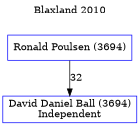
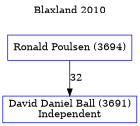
  digraph {
    label="Blaxland 2010"
    labelloc=t
    mclimit=10
    node [shape=box color=blue]
-   n1 [label="David Daniel Ball (3694)\nIndependent"]
+   n1 [label="David Daniel Ball (3691)\nIndependent"]
    n2 [label="Ronald Poulsen (3694)\n"]
    n2 -> n1 [label=32 style=solid]
  }
